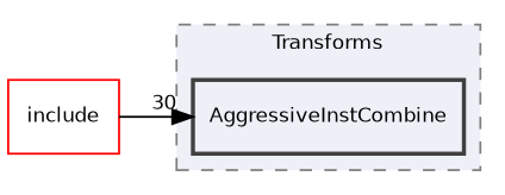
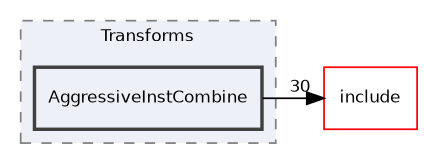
  digraph {
    compound=true
    rankdir=LR
    node [fillcolor="#edf0f7" fontname=Helvetica fontsize=10 shape=box]
    n1 [color=grey25 label=AggressiveInstCombine style="filled,bold,"]
    n2 [color=red label=include]
    subgraph cluster_1 {
      bgcolor="#edf0f7"
      fontname=Helvetica
      fontsize=10
      label=Transforms
      pencolor=grey50
      style="filled,dashed,"
      n1
    }
-   n2 -> n1 [fontname=Helvetica fontsize=10 headlabel=30 labeldistance=1.5 labelfontname=Helvetica labelfontsize=10]
+   n1 -> n2 [fontname=Helvetica fontsize=10 headlabel=30 labeldistance=1.5 labelfontname=Helvetica labelfontsize=10]
  }
